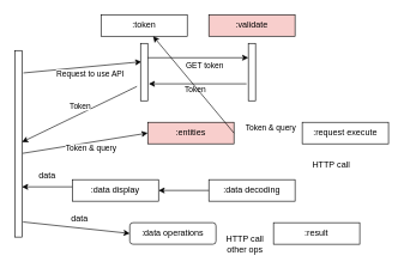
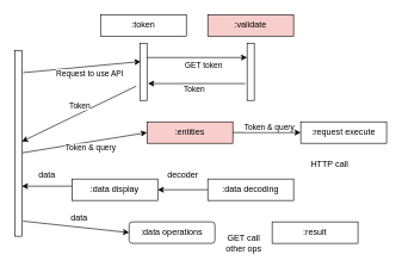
  <mxCell id="0" />
  <mxCell id="1" parent="0" />
  <mxCell id="2" value="" style="rounded=0;whiteSpace=wrap;html=1;" vertex="1" parent="1"><mxGeometry x="20" y="70" width="10" height="260" as="geometry" /></mxCell>
  <mxCell id="3" value="" style="endArrow=classic;html=1;rounded=0;exitX=1.203;exitY=0.12;exitDx=0;exitDy=0;exitPerimeter=0;entryX=0.114;entryY=0.32;entryDx=0;entryDy=0;entryPerimeter=0;" edge="1" parent="1" source="2" target="6"><mxGeometry width="50" height="50" relative="1" as="geometry"><mxPoint x="340" y="220" as="sourcePoint" /><mxPoint x="190" y="80" as="targetPoint" /></mxGeometry></mxCell>
  <mxCell id="4" value="&lt;div&gt;Request to use API&lt;/div&gt;" style="edgeLabel;html=1;align=center;verticalAlign=middle;resizable=0;points=[];" vertex="1" connectable="0" parent="3"><mxGeometry x="0.176" y="-2" relative="1" as="geometry"><mxPoint x="-4" y="8" as="offset" /></mxGeometry></mxCell>
  <mxCell id="5" value=":token" style="rounded=0;whiteSpace=wrap;html=1;" vertex="1" parent="1"><mxGeometry x="140" y="20" width="120" height="30" as="geometry" /></mxCell>
  <mxCell id="6" value="" style="rounded=0;whiteSpace=wrap;html=1;" vertex="1" parent="1"><mxGeometry x="195" y="60" width="10" height="80" as="geometry" /></mxCell>
  <mxCell id="7" value=":validate" style="rounded=0;whiteSpace=wrap;html=1;fillColor=#f8cecc;" vertex="1" parent="1"><mxGeometry x="290" y="20" width="120" height="30" as="geometry" /></mxCell>
  <mxCell id="8" value="" style="rounded=0;whiteSpace=wrap;html=1;" vertex="1" parent="1"><mxGeometry x="345" y="60" width="10" height="80" as="geometry" /></mxCell>
  <mxCell id="9" value="" style="endArrow=classic;html=1;rounded=0;exitX=1.203;exitY=0.12;exitDx=0;exitDy=0;exitPerimeter=0;entryX=0;entryY=0.25;entryDx=0;entryDy=0;" edge="1" parent="1" target="8"><mxGeometry width="50" height="50" relative="1" as="geometry"><mxPoint x="205" y="80" as="sourcePoint" /><mxPoint x="362.97" y="80.4" as="targetPoint" /></mxGeometry></mxCell>
  <mxCell id="10" value="GET token" style="edgeLabel;html=1;align=center;verticalAlign=middle;resizable=0;points=[];" vertex="1" connectable="0" parent="9"><mxGeometry x="0.176" y="-2" relative="1" as="geometry"><mxPoint x="-4" y="8" as="offset" /></mxGeometry></mxCell>
  <mxCell id="11" value="" style="endArrow=classic;html=1;rounded=0;exitX=-0.257;exitY=0.705;exitDx=0;exitDy=0;exitPerimeter=0;entryX=1.143;entryY=0.705;entryDx=0;entryDy=0;entryPerimeter=0;" edge="1" parent="1" source="8" target="6"><mxGeometry width="50" height="50" relative="1" as="geometry"><mxPoint x="320" y="180" as="sourcePoint" /><mxPoint x="370" y="130" as="targetPoint" /></mxGeometry></mxCell>
  <mxCell id="12" value="" style="endArrow=classic;html=1;rounded=0;" edge="1" parent="1" target="2"><mxGeometry width="50" height="50" relative="1" as="geometry"><mxPoint x="190" y="120" as="sourcePoint" /><mxPoint x="60" y="120" as="targetPoint" /></mxGeometry></mxCell>
  <mxCell id="13" value="Token" style="edgeLabel;html=1;align=center;verticalAlign=middle;resizable=0;points=[];" vertex="1" connectable="0" parent="1"><mxGeometry x="109.997" y="129.996" as="geometry"><mxPoint x="1" y="17" as="offset" /></mxGeometry></mxCell>
  <mxCell id="14" value="Token" style="edgeLabel;html=1;align=center;verticalAlign=middle;resizable=0;points=[];" vertex="1" connectable="0" parent="1"><mxGeometry x="119.997" y="139.996" as="geometry"><mxPoint x="151" y="-15" as="offset" /></mxGeometry></mxCell>
  <mxCell id="15" value=":entities" style="rounded=0;whiteSpace=wrap;html=1;fillColor=#f8cecc;" vertex="1" parent="1"><mxGeometry x="205" y="170" width="120" height="30" as="geometry" /></mxCell>
  <mxCell id="16" value="" style="endArrow=classic;html=1;rounded=0;exitX=1.1;exitY=0.551;exitDx=0;exitDy=0;exitPerimeter=0;entryX=0;entryY=0.5;entryDx=0;entryDy=0;" edge="1" parent="1" source="2" target="15"><mxGeometry width="50" height="50" relative="1" as="geometry"><mxPoint x="205" y="220.2" as="sourcePoint" /><mxPoint x="190" y="188" as="targetPoint" /></mxGeometry></mxCell>
  <mxCell id="17" value="Token &amp;amp; query" style="edgeLabel;html=1;align=center;verticalAlign=middle;resizable=0;points=[];" vertex="1" connectable="0" parent="1"><mxGeometry x="139.997" y="169.996" as="geometry"><mxPoint x="-14" y="37" as="offset" /></mxGeometry></mxCell>
  <mxCell id="18" value=":request execute" style="rounded=0;whiteSpace=wrap;html=1;" vertex="1" parent="1"><mxGeometry x="420" y="170" width="120" height="30" as="geometry" /></mxCell>
- <mxCell id="19" value="" style="endArrow=classic;html=1;rounded=0;exitX=1;exitY=0.5;exitDx=0;exitDy=0;" edge="1" parent="1" source="15" target="5"><mxGeometry width="50" height="50" relative="1" as="geometry"><mxPoint x="345" y="177.9" as="sourcePoint" /><mxPoint x="531.71" y="175" as="targetPoint" /></mxGeometry></mxCell>
+ <mxCell id="19" value="" style="endArrow=classic;html=1;rounded=0;exitX=1;exitY=0.5;exitDx=0;exitDy=0;entryX=0;entryY=0.5;entryDx=0;entryDy=0;" edge="1" parent="1" source="15" target="18"><mxGeometry width="50" height="50" relative="1" as="geometry"><mxPoint x="345" y="177.9" as="sourcePoint" /><mxPoint x="531.71" y="175" as="targetPoint" /></mxGeometry></mxCell>
  <mxCell id="20" value="Token &amp;amp; query" style="edgeLabel;html=1;align=center;verticalAlign=middle;resizable=0;points=[];" vertex="1" connectable="0" parent="1"><mxGeometry x="389.997" y="139.996" as="geometry"><mxPoint x="-14" y="37" as="offset" /></mxGeometry></mxCell>
  <mxCell id="21" value=":data decoding" style="rounded=0;whiteSpace=wrap;html=1;" vertex="1" parent="1"><mxGeometry x="290" y="250" width="120" height="30" as="geometry" /></mxCell>
  <mxCell id="22" value=":data display" style="rounded=0;whiteSpace=wrap;html=1;" vertex="1" parent="1"><mxGeometry x="100" y="250" width="120" height="30" as="geometry" /></mxCell>
  <mxCell id="23" value="" style="endArrow=classic;html=1;rounded=0;exitX=0;exitY=0.5;exitDx=0;exitDy=0;entryX=1;entryY=0.5;entryDx=0;entryDy=0;" edge="1" parent="1" source="21" target="22"><mxGeometry width="50" height="50" relative="1" as="geometry"><mxPoint x="450.76" y="212.7" as="sourcePoint" /><mxPoint x="420" y="260" as="targetPoint" /></mxGeometry></mxCell>
+ <mxCell id="24" value="decoder" style="text;html=1;align=center;verticalAlign=middle;resizable=0;points=[];autosize=1;strokeColor=none;fillColor=none;" vertex="1" parent="1"><mxGeometry x="220" y="230" width="70" height="30" as="geometry" /></mxCell>
  <mxCell id="25" value="" style="endArrow=classic;html=1;rounded=0;exitX=0;exitY=0.5;exitDx=0;exitDy=0;entryX=1;entryY=0.5;entryDx=0;entryDy=0;" edge="1" parent="1"><mxGeometry width="50" height="50" relative="1" as="geometry"><mxPoint x="100" y="260" as="sourcePoint" /><mxPoint x="30" y="260" as="targetPoint" /></mxGeometry></mxCell>
  <mxCell id="26" value="data" style="text;html=1;align=center;verticalAlign=middle;resizable=0;points=[];autosize=1;strokeColor=none;fillColor=none;" vertex="1" parent="1"><mxGeometry x="40" y="230" width="50" height="30" as="geometry" /></mxCell>
  <mxCell id="27" value=":data operations" style="whiteSpace=wrap;html=1;rounded=1;" vertex="1" parent="1"><mxGeometry x="180" y="310" width="120" height="30" as="geometry" /></mxCell>
  <mxCell id="28" value="data" style="text;html=1;align=center;verticalAlign=middle;resizable=0;points=[];autosize=1;strokeColor=none;fillColor=none;" vertex="1" parent="1"><mxGeometry x="85" y="290" width="50" height="30" as="geometry" /></mxCell>
  <mxCell id="29" value="" style="endArrow=classic;html=1;rounded=0;exitX=1.157;exitY=0.919;exitDx=0;exitDy=0;entryX=0;entryY=0.5;entryDx=0;entryDy=0;exitPerimeter=0;" edge="1" parent="1" source="2" target="27"><mxGeometry width="50" height="50" relative="1" as="geometry"><mxPoint x="120" y="310" as="sourcePoint" /><mxPoint x="50" y="310" as="targetPoint" /></mxGeometry></mxCell>
  <mxCell id="30" value=":result" style="rounded=0;whiteSpace=wrap;html=1;" vertex="1" parent="1"><mxGeometry x="380" y="310" width="120" height="30" as="geometry" /></mxCell>
  <mxCell id="31" value="HTTP call" style="text;html=1;align=center;verticalAlign=middle;resizable=0;points=[];autosize=1;strokeColor=none;fillColor=none;" vertex="1" parent="1"><mxGeometry x="420" y="215" width="80" height="30" as="geometry" /></mxCell>
- <mxCell id="32" value="&lt;div&gt;HTTP call&lt;/div&gt;&lt;div&gt;other ops&lt;br&gt;&lt;/div&gt;" style="text;html=1;align=center;verticalAlign=middle;resizable=0;points=[];autosize=1;strokeColor=none;fillColor=none;" vertex="1" parent="1"><mxGeometry x="300" y="320" width="80" height="40" as="geometry" /></mxCell>
+ <mxCell id="32" value="&lt;div&gt;GET call&lt;/div&gt;&lt;div&gt;other ops&lt;br&gt;&lt;/div&gt;" style="text;html=1;align=center;verticalAlign=middle;resizable=0;points=[];autosize=1;strokeColor=none;fillColor=none;" vertex="1" parent="1"><mxGeometry x="300" y="320" width="80" height="40" as="geometry" /></mxCell>
